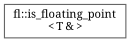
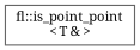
  digraph {
    rankdir=LR
    fontname="Noto Serif"
-   n1 [color=grey40 fillcolor=white fontname="Noto Serif" fontsize=10 height=0.2 label="fl::is_floating_point\l\< T & \>" shape=box style=filled width=0.4]
+   n1 [color=grey40 fillcolor=white fontname="Noto Serif" fontsize=10 height=0.2 label="fl::is_point_point\l\< T & \>" shape=box style=filled width=0.4]
  }
